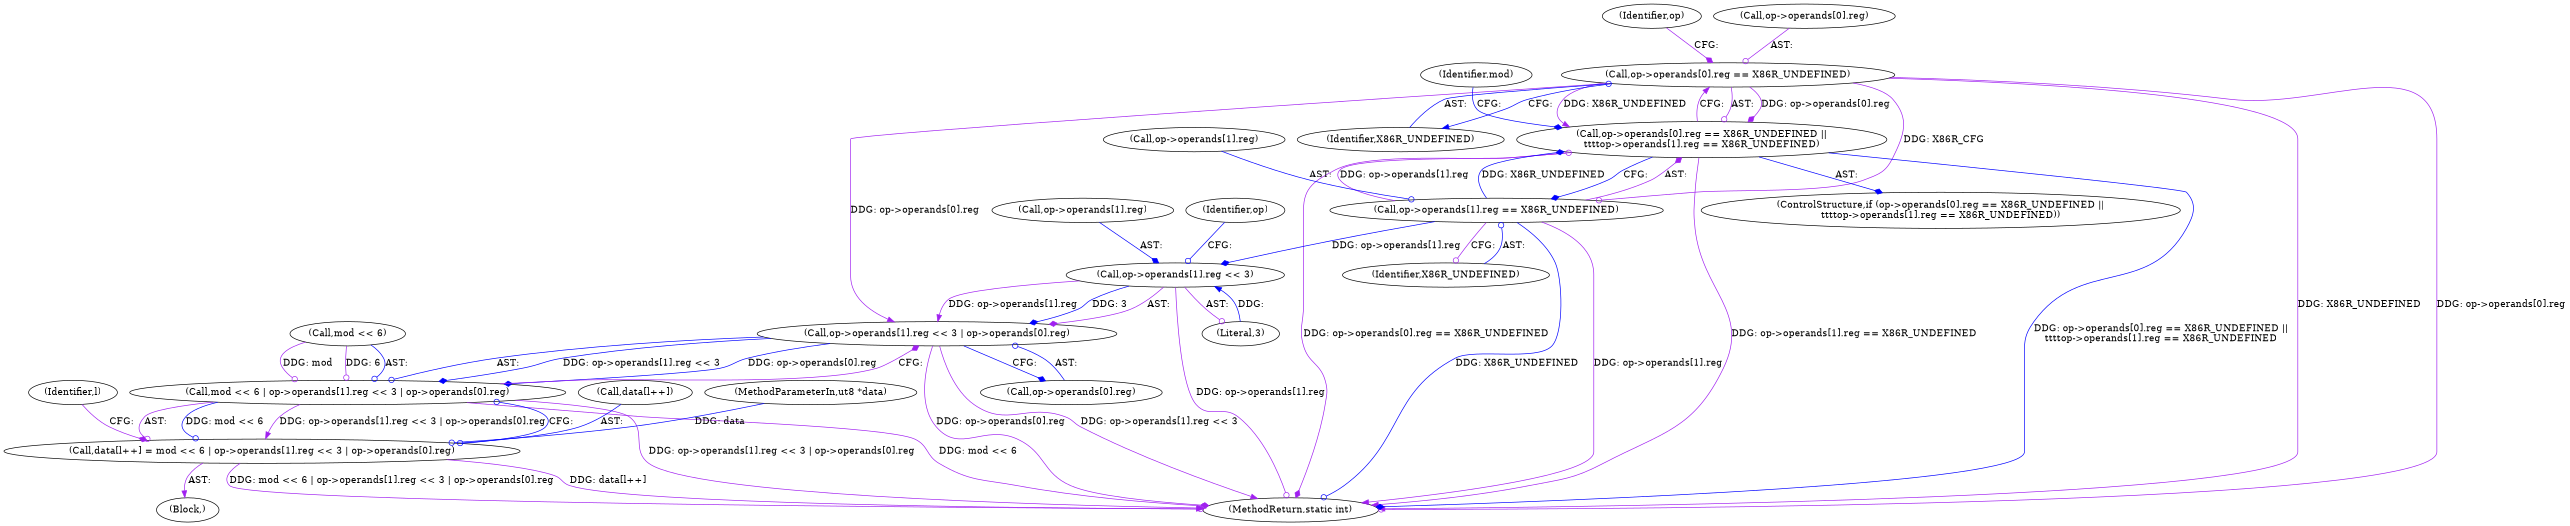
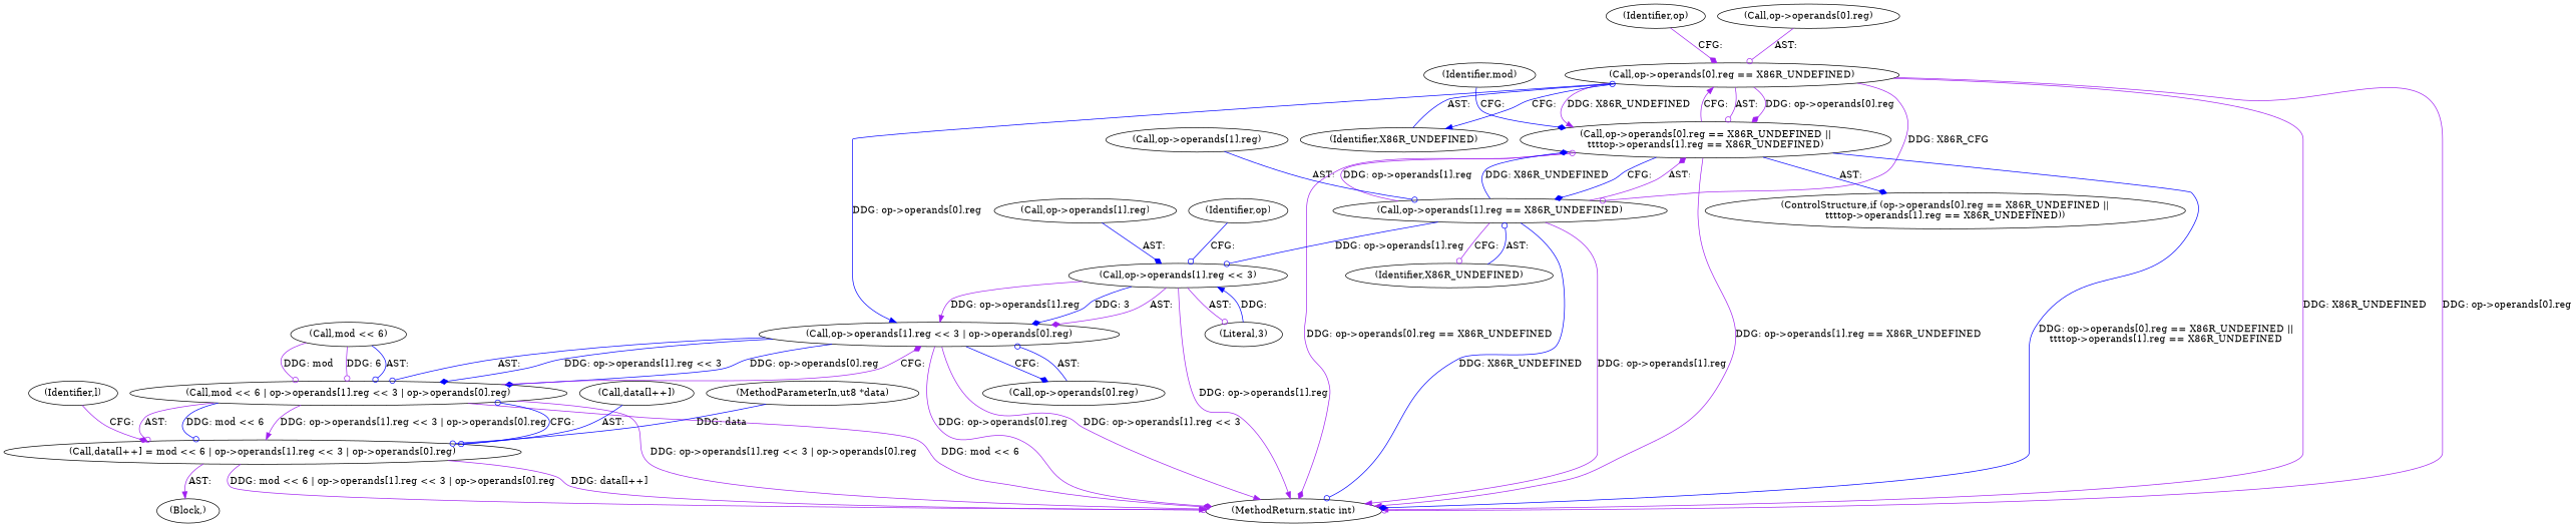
  digraph {
    edge [arrowhead=odot color=purple]
    n1 [label="(Call,op->operands[0].reg == X86R_UNDEFINED)"]
    n2 [label="(Call,op->operands[0].reg == X86R_UNDEFINED ||\n\t\t\t\top->operands[1].reg == X86R_UNDEFINED)"]
    n3 [label="(Call,op->operands[1].reg == X86R_UNDEFINED)"]
    n4 [label="(Call,op->operands[1].reg << 3 | op->operands[0].reg)"]
    n5 [label="(Identifier,X86R_UNDEFINED)"]
    n6 [label="(MethodReturn,static int)"]
    n7 [label="(ControlStructure,if (op->operands[0].reg == X86R_UNDEFINED ||\n\t\t\t\top->operands[1].reg == X86R_UNDEFINED))"]
    n8 [label="(Call,op->operands[1].reg << 3)"]
    n9 [label="(Identifier,X86R_UNDEFINED)"]
    n10 [label="(Call,mod << 6 | op->operands[1].reg << 3 | op->operands[0].reg)"]
    n11 [label="(Call,op->operands[0].reg)"]
    n12 [label="(Literal,3)"]
    n13 [label="(Call,data[l++] = mod << 6 | op->operands[1].reg << 3 | op->operands[0].reg)"]
    n14 [label="(Block,)"]
    n15 [label="(Call,mod << 6)"]
    n16 [label="(Identifier,op)"]
    n17 [label="(MethodParameterIn,ut8 *data)"]
    n18 [label="(Call,op->operands[0].reg)"]
    n19 [label="(Identifier,op)"]
    n20 [label="(Identifier,mod)"]
    n21 [label="(Identifier,l)"]
    n22 [label="(Call,op->operands[1].reg)"]
    n23 [label="(Call,op->operands[1].reg)"]
    n24 [label="(Call,data[l++])"]
    n1 -> n2 [label="AST: "]
    n1 -> n2 [arrowhead=diamond label="DDG: op->operands[0].reg"]
    n1 -> n2 [arrowhead=normal label="DDG: X86R_UNDEFINED"]
    n1 -> n3 [label="DDG: X86R_CFG"]
-   n1 -> n4 [arrowhead=normal label="DDG: op->operands[0].reg"]
+   n1 -> n4 [arrowhead=normal color=blue label="DDG: op->operands[0].reg"]
    n1 -> n5 [arrowhead=normal color=blue label="CFG: "]
    n1 -> n6 [arrowhead=normal label="DDG: X86R_UNDEFINED"]
    n1 -> n6 [label="DDG: op->operands[0].reg"]
    n2 -> n1 [arrowhead=normal label="CFG: "]
    n2 -> n3 [arrowhead=diamond color=blue label="CFG: "]
    n2 -> n6 [arrowhead=diamond label="DDG: op->operands[0].reg == X86R_UNDEFINED"]
    n2 -> n6 [arrowhead=normal label="DDG: op->operands[1].reg == X86R_UNDEFINED"]
    n2 -> n6 [arrowhead=diamond color=blue label="DDG: op->operands[0].reg == X86R_UNDEFINED ||\n\t\t\t\top->operands[1].reg == X86R_UNDEFINED"]
    n2 -> n7 [arrowhead=diamond color=blue label="AST: "]
    n3 -> n2 [arrowhead=diamond label="AST: "]
    n3 -> n2 [label="DDG: op->operands[1].reg"]
    n3 -> n2 [arrowhead=diamond color=blue label="DDG: X86R_UNDEFINED"]
    n3 -> n6 [color=blue label="DDG: X86R_UNDEFINED"]
    n3 -> n6 [arrowhead=normal label="DDG: op->operands[1].reg"]
-   n3 -> n8 [arrowhead=diamond color=blue label="DDG: op->operands[1].reg"]
+   n3 -> n8 [color=blue label="DDG: op->operands[1].reg"]
    n3 -> n9 [label="CFG: "]
    n4 -> n6 [arrowhead=diamond label="DDG: op->operands[0].reg"]
    n4 -> n6 [arrowhead=normal label="DDG: op->operands[1].reg << 3"]
    n4 -> n10 [color=blue label="AST: "]
    n4 -> n10 [arrowhead=diamond color=blue label="DDG: op->operands[1].reg << 3"]
    n4 -> n10 [arrowhead=diamond color=blue label="DDG: op->operands[0].reg"]
    n4 -> n11 [arrowhead=diamond color=blue label="CFG: "]
    n5 -> n1 [color=blue label="AST: "]
    n8 -> n4 [arrowhead=diamond label="AST: "]
    n8 -> n4 [arrowhead=normal label="DDG: op->operands[1].reg"]
    n8 -> n4 [arrowhead=diamond color=blue label="DDG: 3"]
-   n8 -> n6 [label="DDG: op->operands[1].reg"]
+   n8 -> n6 [arrowhead=normal label="DDG: op->operands[1].reg"]
    n8 -> n12 [label="AST: "]
    n9 -> n3 [color=blue label="AST: "]
    n10 -> n4 [arrowhead=diamond label="CFG: "]
    n10 -> n6 [arrowhead=normal label="DDG: op->operands[1].reg << 3 | op->operands[0].reg"]
    n10 -> n6 [label="DDG: mod << 6"]
    n10 -> n13 [label="AST: "]
    n10 -> n13 [color=blue label="DDG: mod << 6"]
    n10 -> n13 [arrowhead=normal label="DDG: op->operands[1].reg << 3 | op->operands[0].reg"]
    n11 -> n4 [color=blue label="AST: "]
    n12 -> n8 [arrowhead=normal color=blue label="DDG: "]
    n13 -> n6 [arrowhead=normal label="DDG: mod << 6 | op->operands[1].reg << 3 | op->operands[0].reg"]
    n13 -> n6 [label="DDG: data[l++]"]
    n13 -> n10 [color=blue label="CFG: "]
    n13 -> n14 [arrowhead=normal label="AST: "]
    n15 -> n10 [color=blue label="AST: "]
    n15 -> n10 [label="DDG: mod"]
    n15 -> n10 [label="DDG: 6"]
    n16 -> n1 [arrowhead=diamond label="CFG: "]
    n17 -> n13 [color=blue label="DDG: data"]
    n18 -> n1 [label="AST: "]
    n19 -> n8 [color=blue label="CFG: "]
    n20 -> n2 [arrowhead=diamond color=blue label="CFG: "]
    n21 -> n13 [arrowhead=diamond label="CFG: "]
    n22 -> n3 [color=blue label="AST: "]
    n23 -> n8 [arrowhead=diamond color=blue label="AST: "]
    n24 -> n13 [color=blue label="AST: "]
  }
